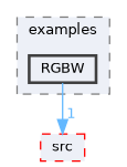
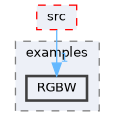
  digraph {
    compound=true
    node [fillcolor="#edf0f7" fontname=Helvetica fontsize=10 shape=box]
    n1 [color=grey25 height=0.2 label=RGBW style="filled,bold" width=0.4]
    n2 [color=red height=0.2 label=src style="filled,dashed" width=0.4]
    subgraph cluster_1 {
      bgcolor="#edf0f7"
      fontname=Helvetica
      fontsize=10
      label=examples
      pencolor=grey50
      style="filled,dashed"
      n1
    }
-   n1 -> n2 [color=steelblue1 fontcolor=steelblue1 fontname=Helvetica fontsize=10 headlabel=1 labeldistance=1.5 labelfontname=Helvetica labelfontsize=10]
+   n2 -> n1 [color=steelblue1 fontcolor=steelblue1 fontname=Helvetica fontsize=10 headlabel=1 labeldistance=1.5 labelfontname=Helvetica labelfontsize=10]
  }
